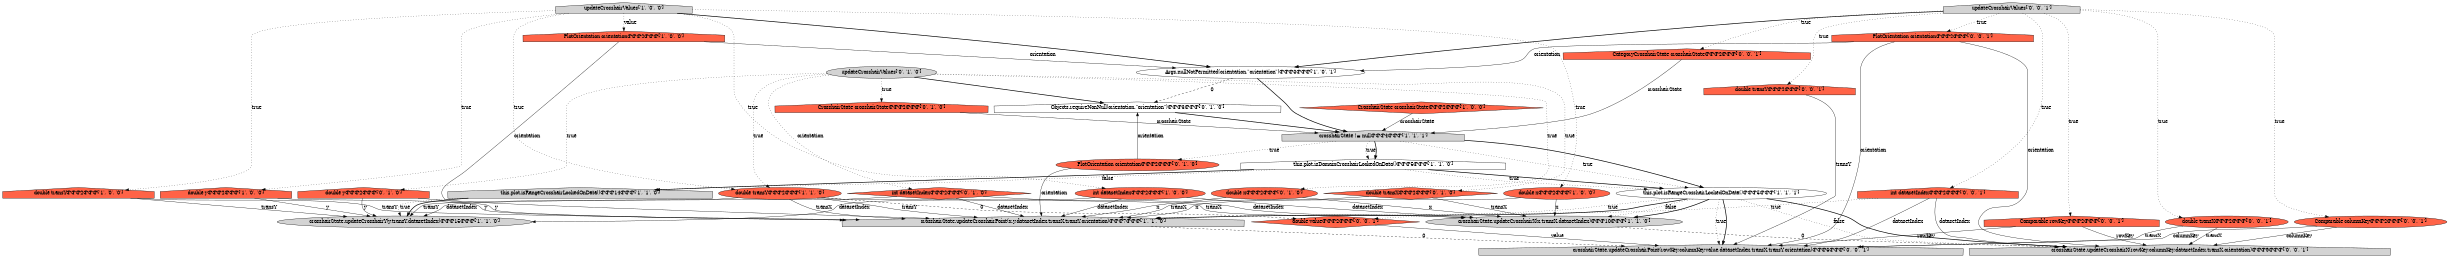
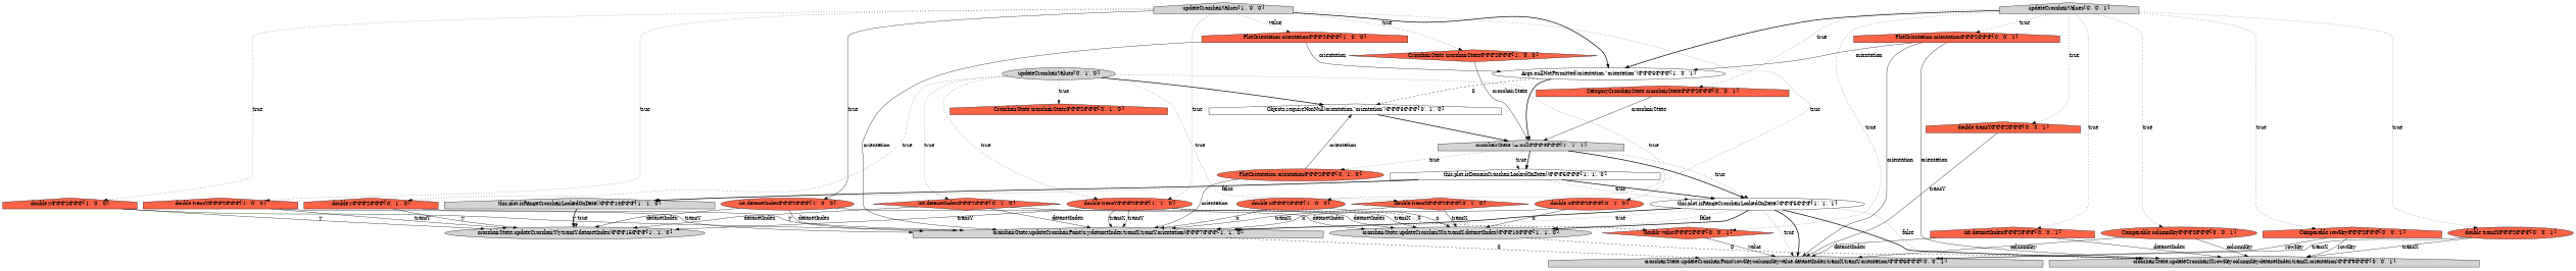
  digraph {
    node [fillcolor=tomato shape=house style=filled]
    edge [style=solid]
    n1 [fillcolor=lightgray label="crosshairState.updateCrosshairX(x,transX,datasetIndex)@@@10@@@['1', '1', '0']" shape=ellipse]
    n2 [fillcolor=lightgray label="crosshairState.updateCrosshairX(rowKey,columnKey,datasetIndex,transX,orientation)@@@9@@@['0', '0', '1']"]
    n3 [fillcolor=white label="Objects.requireNonNull(orientation,\"orientation\")@@@3@@@['0', '1', '0']"]
    n4 [fillcolor=lightgray label="crosshairState != null@@@4@@@['1', '1', '1']"]
    n5 [fillcolor=white label="this.plot.isDomainCrosshairLockedOnData()@@@5@@@['1', '1', '0']"]
    n6 [fillcolor=white label="this.plot.isRangeCrosshairLockedOnData()@@@5@@@['1', '1', '1']" shape=ellipse]
    n7 [label="PlotOrientation orientation@@@2@@@['0', '1', '0']" shape=ellipse]
    n8 [label="double y@@@2@@@['0', '1', '0']"]
    n9 [fillcolor=lightgray label="crosshairState.updateCrosshairY(y,transY,datasetIndex)@@@15@@@['1', '1', '0']" shape=ellipse]
    n10 [fillcolor=lightgray label="crosshairState.updateCrosshairPoint(x,y,datasetIndex,transX,transY,orientation)@@@7@@@['1', '1', '0']"]
    n11 [fillcolor=lightgray label="crosshairState.updateCrosshairPoint(rowKey,columnKey,value,datasetIndex,transX,transY,orientation)@@@6@@@['0', '0', '1']"]
    n12 [fillcolor=lightgray label="updateCrosshairValues['0', '0', '1']"]
    n13 [label="int datasetIndex@@@2@@@['0', '0', '1']"]
    n14 [label="Comparable columnKey@@@2@@@['0', '0', '1']" shape=ellipse]
    n15 [label="Comparable rowKey@@@2@@@['0', '0', '1']"]
    n16 [label="double transX@@@2@@@['0', '0', '1']" shape=ellipse]
    n17 [label="PlotOrientation orientation@@@2@@@['0', '0', '1']"]
    n18 [label="double transY@@@2@@@['0', '0', '1']"]
    n19 [label="CategoryCrosshairState crosshairState@@@2@@@['0', '0', '1']"]
    n20 [fillcolor=white label="Args.nullNotPermitted(orientation,\"orientation\")@@@3@@@['1', '0', '1']" shape=ellipse]
    n21 [label="double value@@@2@@@['0', '0', '1']" shape=diamond]
    n22 [fillcolor=lightgray label="this.plot.isRangeCrosshairLockedOnData()@@@14@@@['1', '1', '0']"]
    n23 [label="double y@@@2@@@['1', '0', '0']"]
    n24 [fillcolor=lightgray label="updateCrosshairValues['0', '1', '0']" shape=ellipse]
    n25 [label="int datasetIndex@@@2@@@['0', '1', '0']" shape=diamond]
    n26 [label="double x@@@2@@@['0', '1', '0']" shape=ellipse]
    n27 [label="double transY@@@2@@@['1', '1', '0']" shape=ellipse]
    n28 [label="double transX@@@2@@@['0', '1', '0']" shape=diamond]
    n29 [label="CrosshairState crosshairState@@@2@@@['0', '1', '0']"]
    n30 [fillcolor=lightgray label="updateCrosshairValues['1', '0', '0']"]
    n31 [label="double transY@@@2@@@['1', '0', '0']"]
    n32 [label="int datasetIndex@@@2@@@['1', '0', '0']" shape=ellipse]
    n33 [label="CrosshairState crosshairState@@@2@@@['1', '0', '0']" shape=diamond]
    n34 [label="double x@@@2@@@['1', '0', '0']" shape=ellipse]
    n35 [label="PlotOrientation orientation@@@2@@@['1', '0', '0']"]
    n1 -> n2 [label=0 style=dashed]
    n3 -> n4 [style=bold]
    n4 -> n5 [label=true style=dotted]
    n4 -> n5 [style=bold]
    n4 -> n6 [style=bold]
    n4 -> n6 [label=true style=dotted]
    n4 -> n7 [label=true style=dotted]
    n5 -> n6 [style=bold]
    n5 -> n6 [label=true style=dotted]
    n5 -> n22 [style=bold]
    n5 -> n22 [label=false style=dotted]
    n6 -> n1 [style=bold]
    n6 -> n1 [label=false style=dotted]
    n6 -> n2 [label=false style=dotted]
    n6 -> n2 [style=bold]
    n6 -> n10 [style=bold]
    n6 -> n10 [label=true style=dotted]
    n6 -> n11 [label=true style=dotted]
    n6 -> n11 [style=bold]
    n7 -> n3 [label=orientation]
    n7 -> n10 [label=orientation]
    n8 -> n9 [label=y]
    n8 -> n10 [label=y]
    n10 -> n11 [label=0 style=dashed]
    n12 -> n13 [label=true style=dotted]
    n12 -> n14 [label=true style=dotted]
    n12 -> n15 [label=true style=dotted]
    n12 -> n16 [label=true style=dotted]
    n12 -> n17 [label=true style=dotted]
    n12 -> n18 [label=true style=dotted]
    n12 -> n19 [label=true style=dotted]
    n12 -> n20 [style=bold]
-   n13 -> n21 [label=true style=dotted]
+   n12 -> n21 [label=true style=dotted]
    n13 -> n2 [label=datasetIndex]
    n13 -> n11 [label=datasetIndex]
    n14 -> n2 [label=columnKey]
    n14 -> n11 [label=columnKey]
    n15 -> n2 [label=rowKey]
    n15 -> n11 [label=rowKey]
    n16 -> n2 [label=transX]
    n16 -> n11 [label=transX]
    n17 -> n2 [label=orientation]
    n17 -> n11 [label=orientation]
    n17 -> n20 [label=orientation]
    n18 -> n11 [label=transY]
    n19 -> n4 [label=crosshairState]
    n20 -> n3 [label=0 style=dashed]
    n20 -> n4 [style=bold]
    n21 -> n11 [label=value]
    n22 -> n9 [style=bold]
    n22 -> n9 [label=true style=dotted]
    n23 -> n9 [label=y]
    n23 -> n10 [label=y]
    n24 -> n3 [style=bold]
    n24 -> n8 [label=true style=dotted]
-   n24 -> n25 [label=orientation style=dotted]
+   n24 -> n25 [label=true style=dotted]
    n24 -> n26 [label=true style=dotted]
    n24 -> n27 [label=true style=dotted]
    n24 -> n28 [label=true style=dotted]
    n24 -> n29 [label=true style=dotted]
    n25 -> n1 [label=datasetIndex]
    n25 -> n9 [label=datasetIndex]
    n25 -> n10 [label=datasetIndex]
    n26 -> n1 [label=x]
    n26 -> n10 [label=x]
    n27 -> n1 [label=transX]
    n27 -> n9 [label=transY]
    n27 -> n10 [label=transY]
    n27 -> n10 [label=transX]
    n27 -> n21 [label=0 style=dashed]
    n28 -> n1 [label=transX]
    n28 -> n10 [label=transX]
-   n29 -> n4 [label=crosshairState]
    n30 -> n20 [style=bold]
    n30 -> n23 [label=true style=dotted]
    n30 -> n27 [label=true style=dotted]
    n30 -> n31 [label=true style=dotted]
-   n30 -> n32 [label=true style=dotted]
+   n30 -> n32 [label=true]
+   n30 -> n33 [label=true style=dotted]
    n30 -> n34 [label=true style=dotted]
    n30 -> n35 [label=value style=dotted]
    n31 -> n9 [label=transY]
    n31 -> n10 [label=transY]
    n32 -> n1 [label=datasetIndex]
    n32 -> n9 [label=datasetIndex]
    n32 -> n10 [label=datasetIndex]
    n33 -> n4 [label=crosshairState]
    n34 -> n1 [label=x]
    n34 -> n10 [label=x]
    n35 -> n10 [label=orientation]
    n35 -> n20 [label=orientation]
  }
